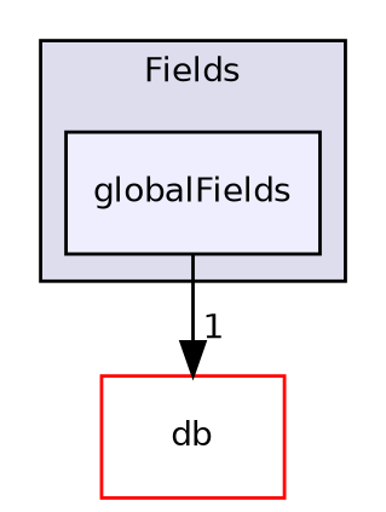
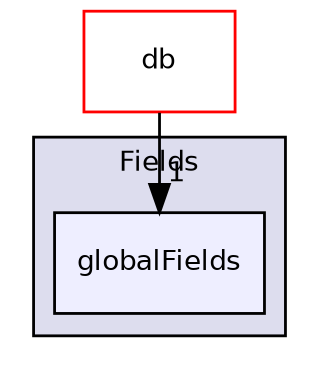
  digraph {
    compound=true
    node [fontname=Helvetica fontsize=10 shape=box]
    n1 [fillcolor="#eeeeff" label=globalFields pencolor=black style=filled]
    n2 [color=red label=db]
    subgraph cluster_1 {
      bgcolor="#ddddee"
      fontname=Helvetica
      fontsize=10
      label=Fields
      pencolor=black
      n1
    }
-   n1 -> n2 [headlabel=1 labeldistance=1.5 labelfontname=Helvetica labelfontsize=10]
+   n2 -> n1 [headlabel=1 labeldistance=1.5 labelfontname=Helvetica labelfontsize=10]
  }
